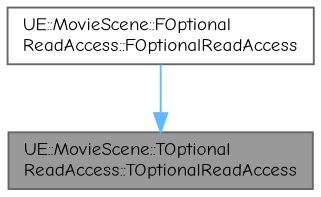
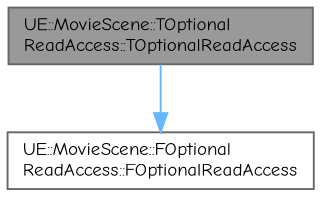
  digraph {
    rankdir=TB
    fontname="Comic Neue"
    node [fontname="Comic Neue" fontsize=10 shape=box style=filled]
    n1 [color=gray40 fillcolor=grey60 fontcolor=black height=0.2 label="UE::MovieScene::TOptional\lReadAccess::TOptionalReadAccess" width=0.4]
    n2 [color=grey40 fillcolor=white height=0.2 label="UE::MovieScene::FOptional\lReadAccess::FOptionalReadAccess" width=0.4]
-   n2 -> n1 [color=steelblue1 fontname="Comic Neue" fontsize=10 labelfontname=Helvetica labelfontsize=10 style=solid]
+   n1 -> n2 [color=steelblue1 fontname="Comic Neue" fontsize=10 labelfontname=Helvetica labelfontsize=10 style=solid]
  }
